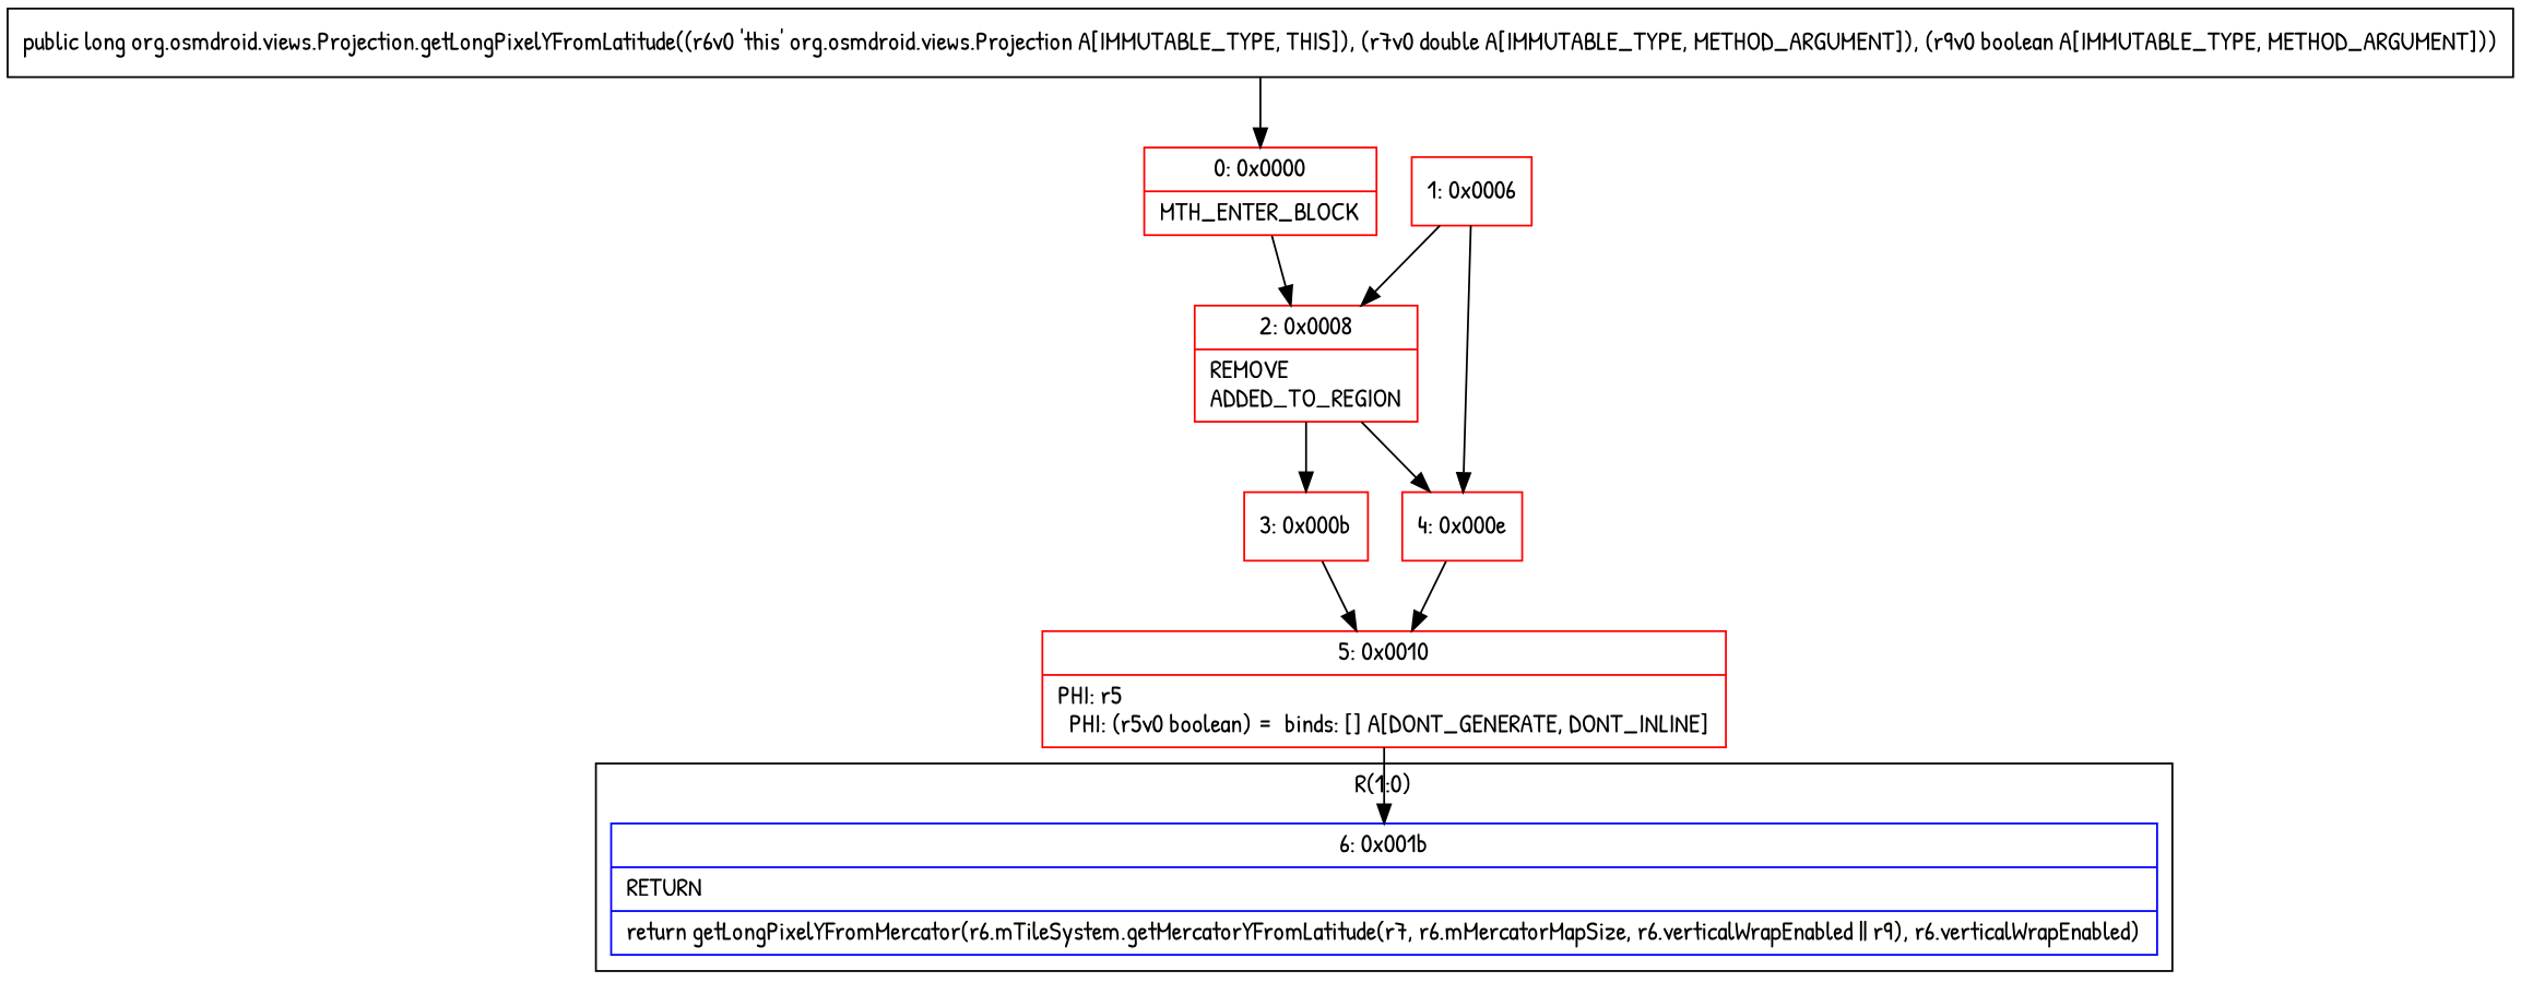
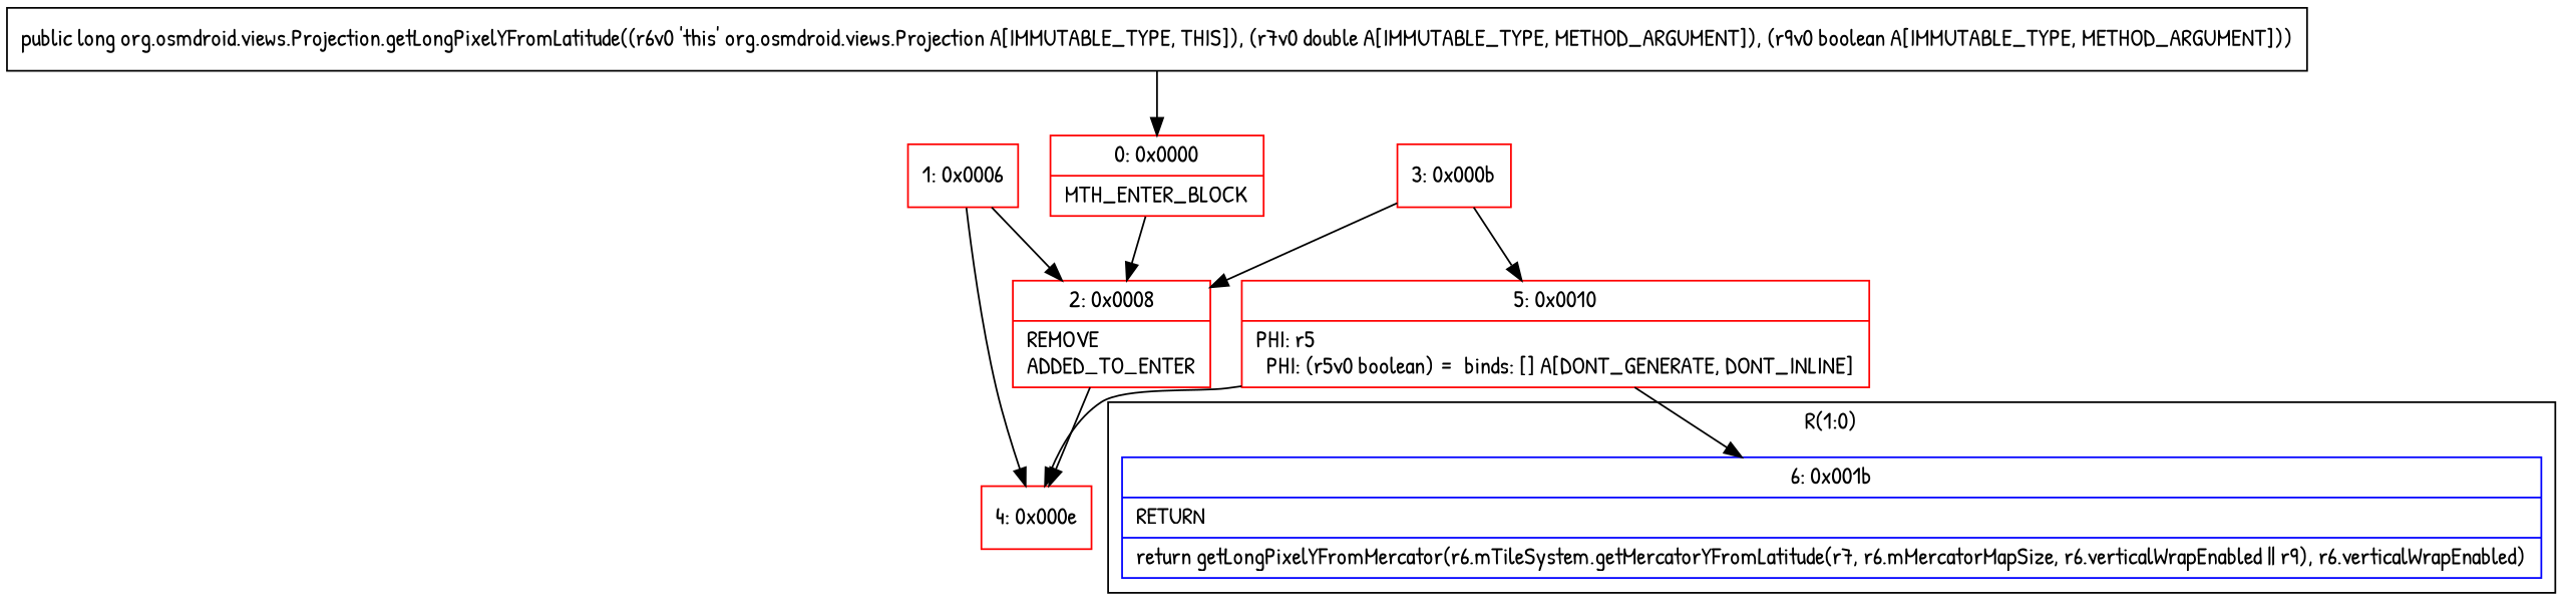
  digraph {
    fontname="Patrick Hand"
    node [color=red fontname="Patrick Hand" shape=record]
    edge [fontname="Patrick Hand"]
    n1 [color=blue label="{6\:\ 0x001b|RETURN\l|return getLongPixelYFromMercator(r6.mTileSystem.getMercatorYFromLatitude(r7, r6.mMercatorMapSize, r6.verticalWrapEnabled \|\| r9), r6.verticalWrapEnabled)\l}"]
    n2 [label="{0\:\ 0x0000|MTH_ENTER_BLOCK\l}"]
-   n3 [label="{2\:\ 0x0008|REMOVE\lADDED_TO_REGION\l}"]
+   n3 [label="{2\:\ 0x0008|REMOVE\lADDED_TO_ENTER\l}"]
    n4 [label="{1\:\ 0x0006}"]
    n5 [label="{4\:\ 0x000e}"]
    n6 [label="{3\:\ 0x000b}"]
    n7 [label="{5\:\ 0x0010|PHI: r5 \l  PHI: (r5v0 boolean) =  binds: [] A[DONT_GENERATE, DONT_INLINE]\l}"]
    n8 [label="{public long org.osmdroid.views.Projection.getLongPixelYFromLatitude((r6v0 'this' org.osmdroid.views.Projection A[IMMUTABLE_TYPE, THIS]), (r7v0 double A[IMMUTABLE_TYPE, METHOD_ARGUMENT]), (r9v0 boolean A[IMMUTABLE_TYPE, METHOD_ARGUMENT])) }" color=""]
    subgraph cluster_1 {
      label="R(1:0)"
      n1
    }
    n2 -> n3
    n3 -> n5
-   n3 -> n6
+   n6 -> n3
    n4 -> n3
    n4 -> n5
-   n5 -> n7
+   n7 -> n5
    n6 -> n7
    n7 -> n1
    n8 -> n2
  }
